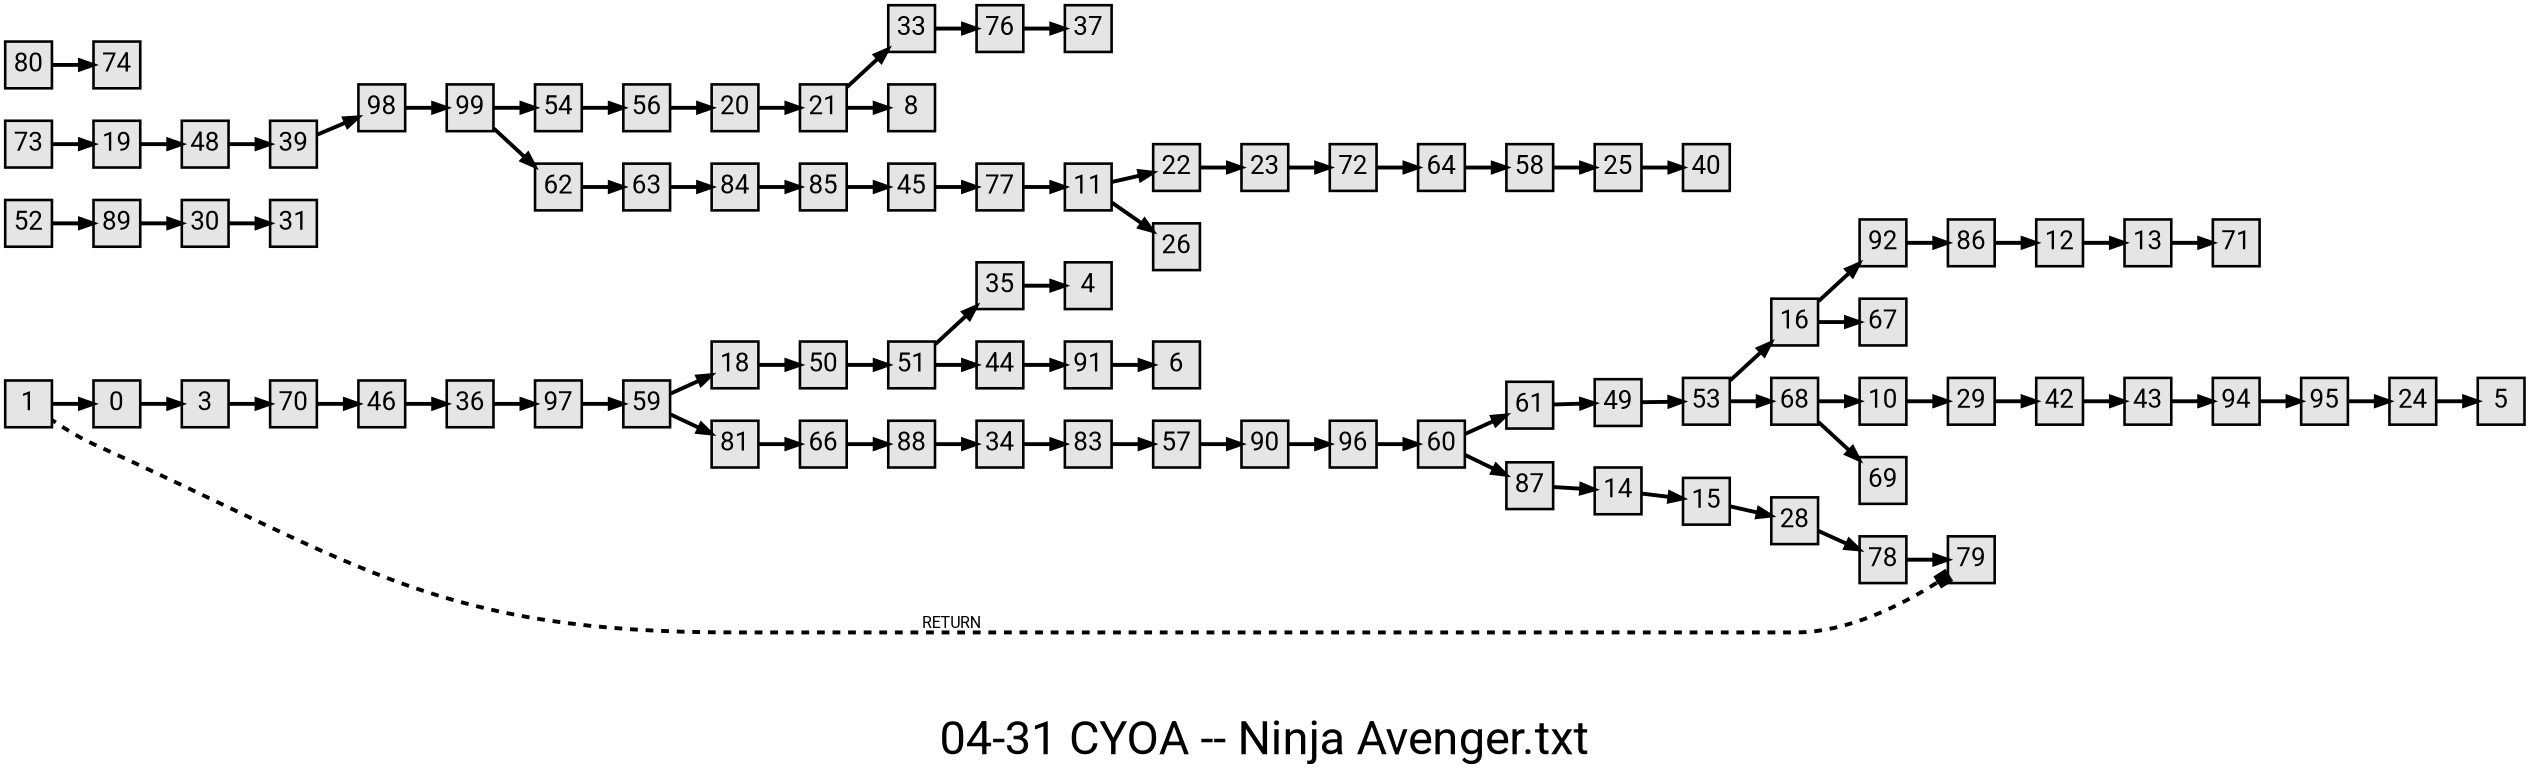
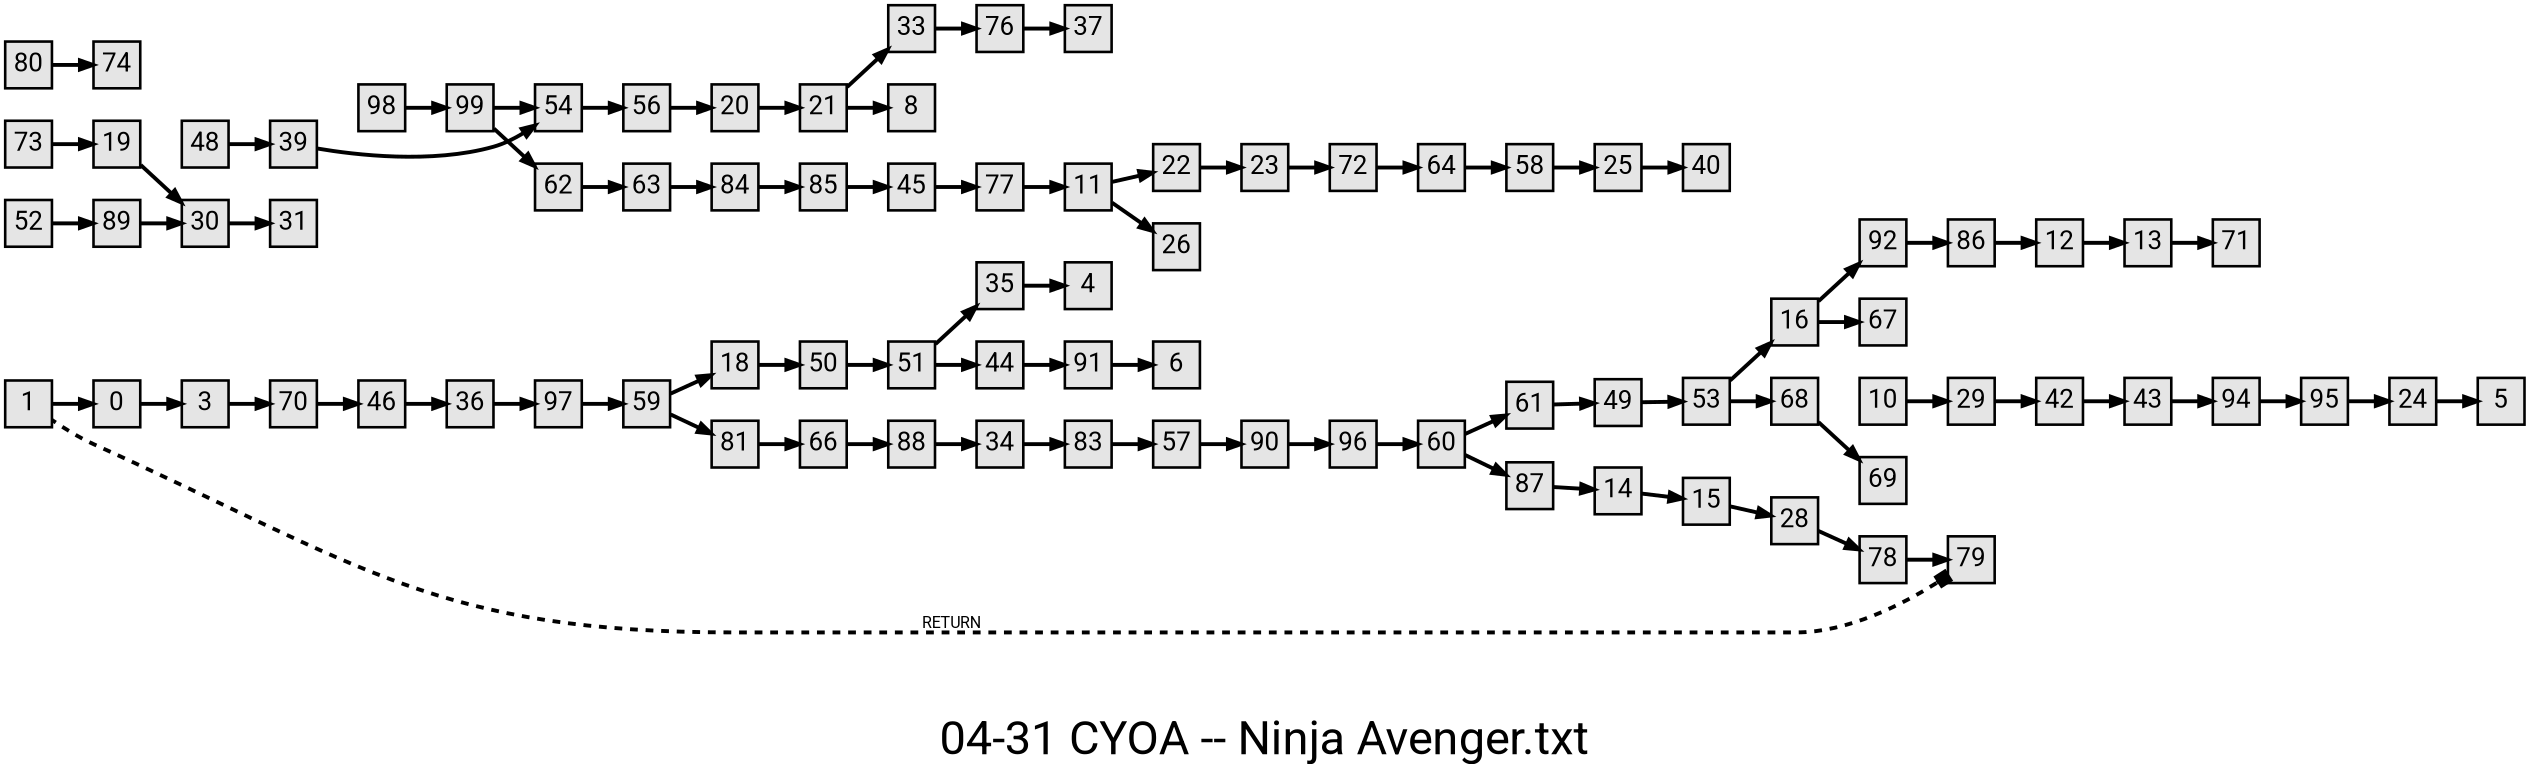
  digraph {
    fontname=Roboto
    fontsize=36
    label="04-31 CYOA -- Ninja Avenger.txt"
    nodesep=0.35
    ordering=out
    rankdir=LR
    ranksep=0.45
    node [fillcolor=grey90 fixedsize=true fontname=Roboto fontsize=20 labelfloat=true margin="0,0" penwidth=2 regular=true shape=rect style=filled]
    edge [fontname=Roboto fontsize=12 labelfloat=true penwidth=3]
    n1 [label=0]
    1
    3
    70
    46
    36
    73
    19
    n9 [label=48]
    10
    29
    42
    43
    80
    74
    11
    22
    26
    23
    72
    12
    13
    71
    14
    15
    28
    78
    79
    16
    92
    67
    86
    18
    50
    51
    35
    44
    39
    98
    20
    21
    33
    8
    76
    37
    64
    58
    24
    5
    25
    40
    94
    30
    31
    34
    83
    57
    90
    4
    97
    59
    81
    99
    54
    62
    95
    91
    6
    45
    77
    52
    89
    49
    53
    68
    69
    56
    96
    60
    66
    88
    61
    87
    63
    84
    85
    n1 -> 3
    1 -> n1
    3 -> 70
    70 -> 46
    46 -> 36
    36 -> 97
    73 -> 19
-   19 -> n9
+   19 -> 30
    n9 -> 39
    10 -> 29
    29 -> 42
    42 -> 43
    43 -> 94
    80 -> 74
    11 -> 22
    11 -> 26
    22 -> 23
    23 -> 72
    72 -> 64
    12 -> 13
    13 -> 71
    14 -> 15
    15 -> 28
    28 -> 78
    78 -> 79
    79 -> 1 [arrowhead=none arrowtail=box constraint=false dir=both style=dashed xlabel=RETURN]
    16 -> 92
    16 -> 67
    92 -> 86
    86 -> 12
    18 -> 50
    50 -> 51
    51 -> 35
    51 -> 44
    35 -> 4
    44 -> 91
-   39 -> 98
+   39 -> 54
    98 -> 99
    20 -> 21
    21 -> 33
    21 -> 8
    33 -> 76
    76 -> 37
    64 -> 58
    58 -> 25
    24 -> 5
    25 -> 40
    94 -> 95
    30 -> 31
    34 -> 83
    83 -> 57
    57 -> 90
    90 -> 96
    97 -> 59
    59 -> 18
    59 -> 81
    81 -> 66
    99 -> 54
    99 -> 62
    54 -> 56
    62 -> 63
    95 -> 24
    91 -> 6
    45 -> 77
    77 -> 11
    52 -> 89
    89 -> 30
    49 -> 53
    53 -> 16
    53 -> 68
-   68 -> 10
    68 -> 69
    56 -> 20
    96 -> 60
    60 -> 61
    60 -> 87
    66 -> 88
    88 -> 34
    61 -> 49
    87 -> 14
    63 -> 84
    84 -> 85
    85 -> 45
  }
